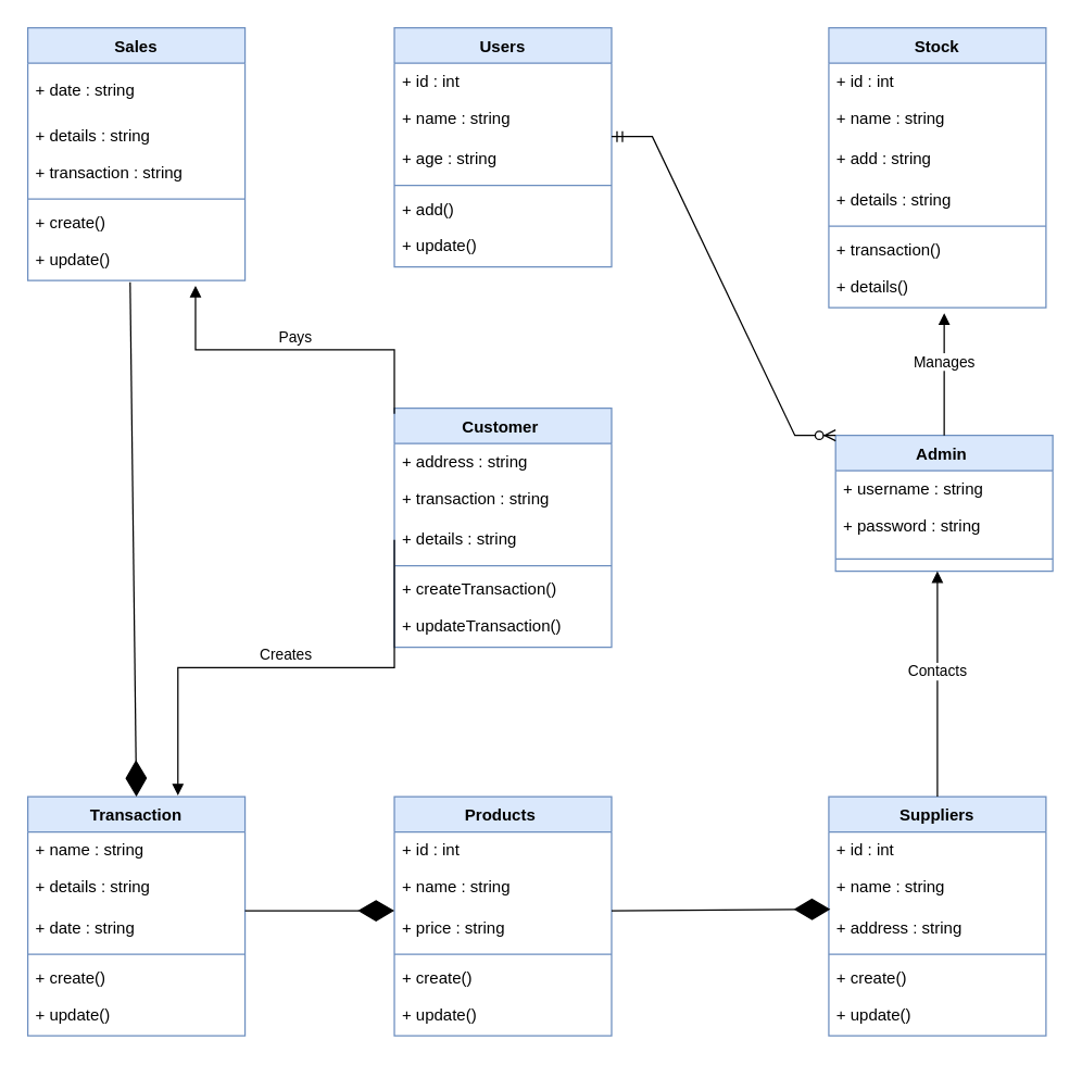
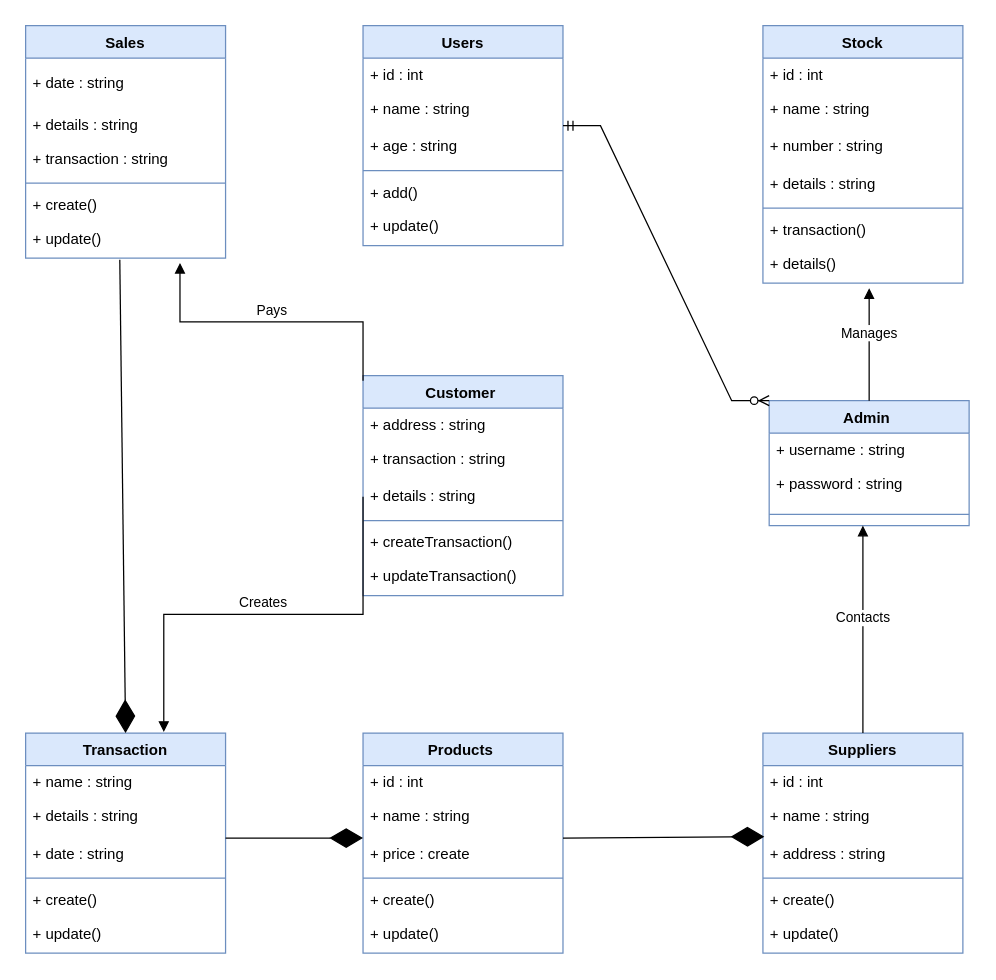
  <mxCell id="0" />
  <mxCell id="1" parent="0" />
  <mxCell id="2" value="Sales" style="swimlane;fontStyle=1;align=center;verticalAlign=top;childLayout=stackLayout;horizontal=1;startSize=26;horizontalStack=0;resizeParent=1;resizeParentMax=0;resizeLast=0;collapsible=1;marginBottom=0;whiteSpace=wrap;html=1;fillColor=#dae8fc;strokeColor=#6c8ebf;" vertex="1" parent="1"><mxGeometry x="20" y="20" width="160" height="186" as="geometry" /></mxCell>
  <mxCell id="3" value="+ date : string" style="text;strokeColor=none;fillColor=none;align=left;verticalAlign=middle;spacingLeft=4;spacingRight=4;overflow=hidden;points=[[0,0.5],[1,0.5]];portConstraint=eastwest;rotatable=0;whiteSpace=wrap;html=1;" vertex="1" parent="2"><mxGeometry y="26" width="160" height="40" as="geometry" /></mxCell>
  <mxCell id="4" value="+ details : string&lt;br&gt;" style="text;strokeColor=none;fillColor=none;align=left;verticalAlign=top;spacingLeft=4;spacingRight=4;overflow=hidden;rotatable=0;points=[[0,0.5],[1,0.5]];portConstraint=eastwest;whiteSpace=wrap;html=1;" vertex="1" parent="2"><mxGeometry y="66" width="160" height="26" as="geometry" /></mxCell>
  <mxCell id="5" value="+ transaction : string" style="text;strokeColor=none;fillColor=none;align=left;verticalAlign=middle;spacingLeft=4;spacingRight=4;overflow=hidden;points=[[0,0.5],[1,0.5]];portConstraint=eastwest;rotatable=0;whiteSpace=wrap;html=1;" vertex="1" parent="2"><mxGeometry y="92" width="160" height="30" as="geometry" /></mxCell>
  <mxCell id="6" value="" style="line;strokeWidth=1;fillColor=none;align=left;verticalAlign=middle;spacingTop=-1;spacingLeft=3;spacingRight=3;rotatable=0;labelPosition=right;points=[];portConstraint=eastwest;strokeColor=inherit;" vertex="1" parent="2"><mxGeometry y="122" width="160" height="8" as="geometry" /></mxCell>
  <mxCell id="7" value="+ create()&lt;br&gt;" style="text;strokeColor=none;fillColor=none;align=left;verticalAlign=top;spacingLeft=4;spacingRight=4;overflow=hidden;rotatable=0;points=[[0,0.5],[1,0.5]];portConstraint=eastwest;whiteSpace=wrap;html=1;" vertex="1" parent="2"><mxGeometry y="130" width="160" height="26" as="geometry" /></mxCell>
  <mxCell id="8" value="+ update()" style="text;strokeColor=none;fillColor=none;align=left;verticalAlign=middle;spacingLeft=4;spacingRight=4;overflow=hidden;points=[[0,0.5],[1,0.5]];portConstraint=eastwest;rotatable=0;whiteSpace=wrap;html=1;" vertex="1" parent="2"><mxGeometry y="156" width="160" height="30" as="geometry" /></mxCell>
  <mxCell id="9" value="Transaction" style="swimlane;fontStyle=1;align=center;verticalAlign=top;childLayout=stackLayout;horizontal=1;startSize=26;horizontalStack=0;resizeParent=1;resizeParentMax=0;resizeLast=0;collapsible=1;marginBottom=0;whiteSpace=wrap;html=1;fillColor=#dae8fc;strokeColor=#6c8ebf;" vertex="1" parent="1"><mxGeometry x="20" y="586" width="160" height="176" as="geometry" /></mxCell>
  <mxCell id="10" value="+ name : string&amp;nbsp;&lt;br&gt;" style="text;strokeColor=none;fillColor=none;align=left;verticalAlign=top;spacingLeft=4;spacingRight=4;overflow=hidden;rotatable=0;points=[[0,0.5],[1,0.5]];portConstraint=eastwest;whiteSpace=wrap;html=1;" vertex="1" parent="9"><mxGeometry y="26" width="160" height="26" as="geometry" /></mxCell>
  <mxCell id="11" value="+ details : string&amp;nbsp;" style="text;strokeColor=none;fillColor=none;align=left;verticalAlign=middle;spacingLeft=4;spacingRight=4;overflow=hidden;points=[[0,0.5],[1,0.5]];portConstraint=eastwest;rotatable=0;whiteSpace=wrap;html=1;" vertex="1" parent="9"><mxGeometry y="52" width="160" height="30" as="geometry" /></mxCell>
  <mxCell id="12" value="+ date : string&amp;nbsp;" style="text;strokeColor=none;fillColor=none;align=left;verticalAlign=middle;spacingLeft=4;spacingRight=4;overflow=hidden;points=[[0,0.5],[1,0.5]];portConstraint=eastwest;rotatable=0;whiteSpace=wrap;html=1;" vertex="1" parent="9"><mxGeometry y="82" width="160" height="30" as="geometry" /></mxCell>
  <mxCell id="13" value="" style="line;strokeWidth=1;fillColor=none;align=left;verticalAlign=middle;spacingTop=-1;spacingLeft=3;spacingRight=3;rotatable=0;labelPosition=right;points=[];portConstraint=eastwest;strokeColor=inherit;" vertex="1" parent="9"><mxGeometry y="112" width="160" height="8" as="geometry" /></mxCell>
  <mxCell id="14" value="+ create()&lt;br&gt;" style="text;strokeColor=none;fillColor=none;align=left;verticalAlign=top;spacingLeft=4;spacingRight=4;overflow=hidden;rotatable=0;points=[[0,0.5],[1,0.5]];portConstraint=eastwest;whiteSpace=wrap;html=1;" vertex="1" parent="9"><mxGeometry y="120" width="160" height="26" as="geometry" /></mxCell>
  <mxCell id="15" value="+ update()" style="text;strokeColor=none;fillColor=none;align=left;verticalAlign=middle;spacingLeft=4;spacingRight=4;overflow=hidden;points=[[0,0.5],[1,0.5]];portConstraint=eastwest;rotatable=0;whiteSpace=wrap;html=1;" vertex="1" parent="9"><mxGeometry y="146" width="160" height="30" as="geometry" /></mxCell>
  <mxCell id="16" value="Users" style="swimlane;fontStyle=1;align=center;verticalAlign=top;childLayout=stackLayout;horizontal=1;startSize=26;horizontalStack=0;resizeParent=1;resizeParentMax=0;resizeLast=0;collapsible=1;marginBottom=0;whiteSpace=wrap;html=1;fillColor=#dae8fc;strokeColor=#6c8ebf;" vertex="1" parent="1"><mxGeometry x="290" y="20" width="160" height="176" as="geometry" /></mxCell>
  <mxCell id="17" value="+ id : int&amp;nbsp;" style="text;strokeColor=none;fillColor=none;align=left;verticalAlign=top;spacingLeft=4;spacingRight=4;overflow=hidden;rotatable=0;points=[[0,0.5],[1,0.5]];portConstraint=eastwest;whiteSpace=wrap;html=1;" vertex="1" parent="16"><mxGeometry y="26" width="160" height="26" as="geometry" /></mxCell>
  <mxCell id="18" value="+ name : string&amp;nbsp;" style="text;strokeColor=none;fillColor=none;align=left;verticalAlign=middle;spacingLeft=4;spacingRight=4;overflow=hidden;points=[[0,0.5],[1,0.5]];portConstraint=eastwest;rotatable=0;whiteSpace=wrap;html=1;" vertex="1" parent="16"><mxGeometry y="52" width="160" height="30" as="geometry" /></mxCell>
  <mxCell id="19" value="+ age : string&amp;nbsp;" style="text;strokeColor=none;fillColor=none;align=left;verticalAlign=middle;spacingLeft=4;spacingRight=4;overflow=hidden;points=[[0,0.5],[1,0.5]];portConstraint=eastwest;rotatable=0;whiteSpace=wrap;html=1;" vertex="1" parent="16"><mxGeometry y="82" width="160" height="30" as="geometry" /></mxCell>
  <mxCell id="20" value="" style="line;strokeWidth=1;fillColor=none;align=left;verticalAlign=middle;spacingTop=-1;spacingLeft=3;spacingRight=3;rotatable=0;labelPosition=right;points=[];portConstraint=eastwest;strokeColor=inherit;" vertex="1" parent="16"><mxGeometry y="112" width="160" height="8" as="geometry" /></mxCell>
  <mxCell id="21" value="+ add()&lt;br&gt;" style="text;strokeColor=none;fillColor=none;align=left;verticalAlign=top;spacingLeft=4;spacingRight=4;overflow=hidden;rotatable=0;points=[[0,0.5],[1,0.5]];portConstraint=eastwest;whiteSpace=wrap;html=1;" vertex="1" parent="16"><mxGeometry y="120" width="160" height="26" as="geometry" /></mxCell>
  <mxCell id="22" value="+ update()" style="text;strokeColor=none;fillColor=none;align=left;verticalAlign=middle;spacingLeft=4;spacingRight=4;overflow=hidden;points=[[0,0.5],[1,0.5]];portConstraint=eastwest;rotatable=0;whiteSpace=wrap;html=1;" vertex="1" parent="16"><mxGeometry y="146" width="160" height="30" as="geometry" /></mxCell>
  <mxCell id="23" value="Customer&amp;nbsp;" style="swimlane;fontStyle=1;align=center;verticalAlign=top;childLayout=stackLayout;horizontal=1;startSize=26;horizontalStack=0;resizeParent=1;resizeParentMax=0;resizeLast=0;collapsible=1;marginBottom=0;whiteSpace=wrap;html=1;fillColor=#dae8fc;strokeColor=#6c8ebf;" vertex="1" parent="1"><mxGeometry x="290" y="300" width="160" height="176" as="geometry" /></mxCell>
  <mxCell id="24" value="+ address : string&amp;nbsp;" style="text;strokeColor=none;fillColor=none;align=left;verticalAlign=top;spacingLeft=4;spacingRight=4;overflow=hidden;rotatable=0;points=[[0,0.5],[1,0.5]];portConstraint=eastwest;whiteSpace=wrap;html=1;" vertex="1" parent="23"><mxGeometry y="26" width="160" height="26" as="geometry" /></mxCell>
  <mxCell id="25" value="+ transaction : string" style="text;strokeColor=none;fillColor=none;align=left;verticalAlign=middle;spacingLeft=4;spacingRight=4;overflow=hidden;points=[[0,0.5],[1,0.5]];portConstraint=eastwest;rotatable=0;whiteSpace=wrap;html=1;" vertex="1" parent="23"><mxGeometry y="52" width="160" height="30" as="geometry" /></mxCell>
  <mxCell id="26" value="+ details : string&amp;nbsp;" style="text;strokeColor=none;fillColor=none;align=left;verticalAlign=middle;spacingLeft=4;spacingRight=4;overflow=hidden;points=[[0,0.5],[1,0.5]];portConstraint=eastwest;rotatable=0;whiteSpace=wrap;html=1;" vertex="1" parent="23"><mxGeometry y="82" width="160" height="30" as="geometry" /></mxCell>
  <mxCell id="27" value="" style="line;strokeWidth=1;fillColor=none;align=left;verticalAlign=middle;spacingTop=-1;spacingLeft=3;spacingRight=3;rotatable=0;labelPosition=right;points=[];portConstraint=eastwest;strokeColor=inherit;" vertex="1" parent="23"><mxGeometry y="112" width="160" height="8" as="geometry" /></mxCell>
  <mxCell id="28" value="+ createTransaction()&lt;br&gt;" style="text;strokeColor=none;fillColor=none;align=left;verticalAlign=top;spacingLeft=4;spacingRight=4;overflow=hidden;rotatable=0;points=[[0,0.5],[1,0.5]];portConstraint=eastwest;whiteSpace=wrap;html=1;" vertex="1" parent="23"><mxGeometry y="120" width="160" height="26" as="geometry" /></mxCell>
  <mxCell id="29" value="+ updateTransaction()" style="text;strokeColor=none;fillColor=none;align=left;verticalAlign=middle;spacingLeft=4;spacingRight=4;overflow=hidden;points=[[0,0.5],[1,0.5]];portConstraint=eastwest;rotatable=0;whiteSpace=wrap;html=1;" vertex="1" parent="23"><mxGeometry y="146" width="160" height="30" as="geometry" /></mxCell>
  <mxCell id="30" value="Admin&amp;nbsp;" style="swimlane;fontStyle=1;align=center;verticalAlign=top;childLayout=stackLayout;horizontal=1;startSize=26;horizontalStack=0;resizeParent=1;resizeParentMax=0;resizeLast=0;collapsible=1;marginBottom=0;whiteSpace=wrap;html=1;fillColor=#dae8fc;strokeColor=#6c8ebf;" vertex="1" parent="1"><mxGeometry x="615" y="320" width="160" height="100" as="geometry" /></mxCell>
  <mxCell id="31" value="+ username : string&amp;nbsp;" style="text;strokeColor=none;fillColor=none;align=left;verticalAlign=top;spacingLeft=4;spacingRight=4;overflow=hidden;rotatable=0;points=[[0,0.5],[1,0.5]];portConstraint=eastwest;whiteSpace=wrap;html=1;" vertex="1" parent="30"><mxGeometry y="26" width="160" height="26" as="geometry" /></mxCell>
  <mxCell id="32" value="+ password : string&amp;nbsp;" style="text;strokeColor=none;fillColor=none;align=left;verticalAlign=middle;spacingLeft=4;spacingRight=4;overflow=hidden;points=[[0,0.5],[1,0.5]];portConstraint=eastwest;rotatable=0;whiteSpace=wrap;html=1;" vertex="1" parent="30"><mxGeometry y="52" width="160" height="30" as="geometry" /></mxCell>
  <mxCell id="33" value="" style="line;strokeWidth=1;fillColor=none;align=left;verticalAlign=middle;spacingTop=-1;spacingLeft=3;spacingRight=3;rotatable=0;labelPosition=right;points=[];portConstraint=eastwest;strokeColor=inherit;" vertex="1" parent="30"><mxGeometry y="82" width="160" height="18" as="geometry" /></mxCell>
  <mxCell id="34" value="Products&amp;nbsp;" style="swimlane;fontStyle=1;align=center;verticalAlign=top;childLayout=stackLayout;horizontal=1;startSize=26;horizontalStack=0;resizeParent=1;resizeParentMax=0;resizeLast=0;collapsible=1;marginBottom=0;whiteSpace=wrap;html=1;fillColor=#dae8fc;strokeColor=#6c8ebf;" vertex="1" parent="1"><mxGeometry x="290" y="586" width="160" height="176" as="geometry" /></mxCell>
  <mxCell id="35" value="+ id : int&amp;nbsp;" style="text;strokeColor=none;fillColor=none;align=left;verticalAlign=top;spacingLeft=4;spacingRight=4;overflow=hidden;rotatable=0;points=[[0,0.5],[1,0.5]];portConstraint=eastwest;whiteSpace=wrap;html=1;" vertex="1" parent="34"><mxGeometry y="26" width="160" height="26" as="geometry" /></mxCell>
  <mxCell id="36" value="+ name : string&amp;nbsp;" style="text;strokeColor=none;fillColor=none;align=left;verticalAlign=middle;spacingLeft=4;spacingRight=4;overflow=hidden;points=[[0,0.5],[1,0.5]];portConstraint=eastwest;rotatable=0;whiteSpace=wrap;html=1;" vertex="1" parent="34"><mxGeometry y="52" width="160" height="30" as="geometry" /></mxCell>
- <mxCell id="37" value="+ price : string&amp;nbsp;" style="text;strokeColor=none;fillColor=none;align=left;verticalAlign=middle;spacingLeft=4;spacingRight=4;overflow=hidden;points=[[0,0.5],[1,0.5]];portConstraint=eastwest;rotatable=0;whiteSpace=wrap;html=1;" vertex="1" parent="34"><mxGeometry y="82" width="160" height="30" as="geometry" /></mxCell>
+ <mxCell id="37" value="+ price : create&amp;nbsp;" style="text;strokeColor=none;fillColor=none;align=left;verticalAlign=middle;spacingLeft=4;spacingRight=4;overflow=hidden;points=[[0,0.5],[1,0.5]];portConstraint=eastwest;rotatable=0;whiteSpace=wrap;html=1;" vertex="1" parent="34"><mxGeometry y="82" width="160" height="30" as="geometry" /></mxCell>
  <mxCell id="38" value="" style="line;strokeWidth=1;fillColor=none;align=left;verticalAlign=middle;spacingTop=-1;spacingLeft=3;spacingRight=3;rotatable=0;labelPosition=right;points=[];portConstraint=eastwest;strokeColor=inherit;" vertex="1" parent="34"><mxGeometry y="112" width="160" height="8" as="geometry" /></mxCell>
  <mxCell id="39" value="+ create()" style="text;strokeColor=none;fillColor=none;align=left;verticalAlign=top;spacingLeft=4;spacingRight=4;overflow=hidden;rotatable=0;points=[[0,0.5],[1,0.5]];portConstraint=eastwest;whiteSpace=wrap;html=1;" vertex="1" parent="34"><mxGeometry y="120" width="160" height="26" as="geometry" /></mxCell>
  <mxCell id="40" value="+ update()" style="text;strokeColor=none;fillColor=none;align=left;verticalAlign=middle;spacingLeft=4;spacingRight=4;overflow=hidden;points=[[0,0.5],[1,0.5]];portConstraint=eastwest;rotatable=0;whiteSpace=wrap;html=1;" vertex="1" parent="34"><mxGeometry y="146" width="160" height="30" as="geometry" /></mxCell>
  <mxCell id="41" value="Stock" style="swimlane;fontStyle=1;align=center;verticalAlign=top;childLayout=stackLayout;horizontal=1;startSize=26;horizontalStack=0;resizeParent=1;resizeParentMax=0;resizeLast=0;collapsible=1;marginBottom=0;whiteSpace=wrap;html=1;fillColor=#dae8fc;strokeColor=#6c8ebf;" vertex="1" parent="1"><mxGeometry x="610" y="20" width="160" height="206" as="geometry" /></mxCell>
  <mxCell id="42" value="+ id : int&amp;nbsp;" style="text;strokeColor=none;fillColor=none;align=left;verticalAlign=top;spacingLeft=4;spacingRight=4;overflow=hidden;rotatable=0;points=[[0,0.5],[1,0.5]];portConstraint=eastwest;whiteSpace=wrap;html=1;" vertex="1" parent="41"><mxGeometry y="26" width="160" height="26" as="geometry" /></mxCell>
  <mxCell id="43" value="+ name : string&amp;nbsp;" style="text;strokeColor=none;fillColor=none;align=left;verticalAlign=middle;spacingLeft=4;spacingRight=4;overflow=hidden;points=[[0,0.5],[1,0.5]];portConstraint=eastwest;rotatable=0;whiteSpace=wrap;html=1;" vertex="1" parent="41"><mxGeometry y="52" width="160" height="30" as="geometry" /></mxCell>
- <mxCell id="44" value="+ add : string&amp;nbsp;" style="text;strokeColor=none;fillColor=none;align=left;verticalAlign=middle;spacingLeft=4;spacingRight=4;overflow=hidden;points=[[0,0.5],[1,0.5]];portConstraint=eastwest;rotatable=0;whiteSpace=wrap;html=1;" vertex="1" parent="41"><mxGeometry y="82" width="160" height="30" as="geometry" /></mxCell>
+ <mxCell id="44" value="+ number : string&amp;nbsp;" style="text;strokeColor=none;fillColor=none;align=left;verticalAlign=middle;spacingLeft=4;spacingRight=4;overflow=hidden;points=[[0,0.5],[1,0.5]];portConstraint=eastwest;rotatable=0;whiteSpace=wrap;html=1;" vertex="1" parent="41"><mxGeometry y="82" width="160" height="30" as="geometry" /></mxCell>
  <mxCell id="45" value="+ details : string&amp;nbsp;" style="text;strokeColor=none;fillColor=none;align=left;verticalAlign=middle;spacingLeft=4;spacingRight=4;overflow=hidden;points=[[0,0.5],[1,0.5]];portConstraint=eastwest;rotatable=0;whiteSpace=wrap;html=1;" vertex="1" parent="41"><mxGeometry y="112" width="160" height="30" as="geometry" /></mxCell>
  <mxCell id="46" value="" style="line;strokeWidth=1;fillColor=none;align=left;verticalAlign=middle;spacingTop=-1;spacingLeft=3;spacingRight=3;rotatable=0;labelPosition=right;points=[];portConstraint=eastwest;strokeColor=inherit;" vertex="1" parent="41"><mxGeometry y="142" width="160" height="8" as="geometry" /></mxCell>
  <mxCell id="47" value="+ transaction()" style="text;strokeColor=none;fillColor=none;align=left;verticalAlign=top;spacingLeft=4;spacingRight=4;overflow=hidden;rotatable=0;points=[[0,0.5],[1,0.5]];portConstraint=eastwest;whiteSpace=wrap;html=1;" vertex="1" parent="41"><mxGeometry y="150" width="160" height="26" as="geometry" /></mxCell>
  <mxCell id="48" value="+ details()" style="text;strokeColor=none;fillColor=none;align=left;verticalAlign=middle;spacingLeft=4;spacingRight=4;overflow=hidden;points=[[0,0.5],[1,0.5]];portConstraint=eastwest;rotatable=0;whiteSpace=wrap;html=1;" vertex="1" parent="41"><mxGeometry y="176" width="160" height="30" as="geometry" /></mxCell>
  <mxCell id="49" value="Suppliers" style="swimlane;fontStyle=1;align=center;verticalAlign=top;childLayout=stackLayout;horizontal=1;startSize=26;horizontalStack=0;resizeParent=1;resizeParentMax=0;resizeLast=0;collapsible=1;marginBottom=0;whiteSpace=wrap;html=1;fillColor=#dae8fc;strokeColor=#6c8ebf;" vertex="1" parent="1"><mxGeometry x="610" y="586" width="160" height="176" as="geometry" /></mxCell>
  <mxCell id="50" value="+ id : int&amp;nbsp;" style="text;strokeColor=none;fillColor=none;align=left;verticalAlign=top;spacingLeft=4;spacingRight=4;overflow=hidden;rotatable=0;points=[[0,0.5],[1,0.5]];portConstraint=eastwest;whiteSpace=wrap;html=1;" vertex="1" parent="49"><mxGeometry y="26" width="160" height="26" as="geometry" /></mxCell>
  <mxCell id="51" value="+ name : string&amp;nbsp;" style="text;strokeColor=none;fillColor=none;align=left;verticalAlign=middle;spacingLeft=4;spacingRight=4;overflow=hidden;points=[[0,0.5],[1,0.5]];portConstraint=eastwest;rotatable=0;whiteSpace=wrap;html=1;" vertex="1" parent="49"><mxGeometry y="52" width="160" height="30" as="geometry" /></mxCell>
  <mxCell id="52" value="+ address : string&amp;nbsp;" style="text;strokeColor=none;fillColor=none;align=left;verticalAlign=middle;spacingLeft=4;spacingRight=4;overflow=hidden;points=[[0,0.5],[1,0.5]];portConstraint=eastwest;rotatable=0;whiteSpace=wrap;html=1;" vertex="1" parent="49"><mxGeometry y="82" width="160" height="30" as="geometry" /></mxCell>
  <mxCell id="53" value="" style="line;strokeWidth=1;fillColor=none;align=left;verticalAlign=middle;spacingTop=-1;spacingLeft=3;spacingRight=3;rotatable=0;labelPosition=right;points=[];portConstraint=eastwest;strokeColor=inherit;" vertex="1" parent="49"><mxGeometry y="112" width="160" height="8" as="geometry" /></mxCell>
  <mxCell id="54" value="+ create()" style="text;strokeColor=none;fillColor=none;align=left;verticalAlign=top;spacingLeft=4;spacingRight=4;overflow=hidden;rotatable=0;points=[[0,0.5],[1,0.5]];portConstraint=eastwest;whiteSpace=wrap;html=1;" vertex="1" parent="49"><mxGeometry y="120" width="160" height="26" as="geometry" /></mxCell>
  <mxCell id="55" value="+ update()" style="text;strokeColor=none;fillColor=none;align=left;verticalAlign=middle;spacingLeft=4;spacingRight=4;overflow=hidden;points=[[0,0.5],[1,0.5]];portConstraint=eastwest;rotatable=0;whiteSpace=wrap;html=1;" vertex="1" parent="49"><mxGeometry y="146" width="160" height="30" as="geometry" /></mxCell>
  <mxCell id="56" value="" style="endArrow=diamondThin;endFill=1;endSize=24;html=1;rounded=0;exitX=0.471;exitY=1.044;exitDx=0;exitDy=0;exitPerimeter=0;entryX=0.5;entryY=0;entryDx=0;entryDy=0;" edge="1" parent="1" source="8" target="9"><mxGeometry width="160" relative="1" as="geometry"><mxPoint x="90" y="300" as="sourcePoint" /><mxPoint x="250" y="300" as="targetPoint" /></mxGeometry></mxCell>
  <mxCell id="57" value="Pays" style="html=1;verticalAlign=bottom;endArrow=block;edgeStyle=elbowEdgeStyle;elbow=vertical;curved=0;rounded=0;entryX=0.772;entryY=1.127;entryDx=0;entryDy=0;entryPerimeter=0;" edge="1" parent="1" target="8"><mxGeometry width="80" relative="1" as="geometry"><mxPoint x="290" y="304" as="sourcePoint" /><mxPoint x="186" y="100" as="targetPoint" /></mxGeometry></mxCell>
  <mxCell id="58" value="Creates" style="html=1;verticalAlign=bottom;endArrow=block;edgeStyle=elbowEdgeStyle;elbow=vertical;curved=0;rounded=0;exitX=0;exitY=0.5;exitDx=0;exitDy=0;entryX=0.691;entryY=-0.005;entryDx=0;entryDy=0;entryPerimeter=0;" edge="1" parent="1" source="26" target="9"><mxGeometry width="80" relative="1" as="geometry"><mxPoint x="240" y="440" as="sourcePoint" /><mxPoint x="130" y="580" as="targetPoint" /></mxGeometry></mxCell>
  <mxCell id="59" value="" style="endArrow=diamondThin;endFill=1;endSize=24;html=1;rounded=0;" edge="1" parent="1"><mxGeometry width="160" relative="1" as="geometry"><mxPoint x="180" y="670" as="sourcePoint" /><mxPoint x="290" y="670" as="targetPoint" /></mxGeometry></mxCell>
  <mxCell id="60" value="" style="endArrow=diamondThin;endFill=1;endSize=24;html=1;rounded=0;entryX=0.007;entryY=0.029;entryDx=0;entryDy=0;entryPerimeter=0;" edge="1" parent="1" target="52"><mxGeometry width="160" relative="1" as="geometry"><mxPoint x="450" y="670" as="sourcePoint" /><mxPoint x="560" y="670" as="targetPoint" /></mxGeometry></mxCell>
  <mxCell id="61" value="Contacts" style="html=1;verticalAlign=bottom;endArrow=block;edgeStyle=elbowEdgeStyle;elbow=vertical;curved=0;rounded=0;exitX=0.5;exitY=0;exitDx=0;exitDy=0;" edge="1" parent="1" source="49"><mxGeometry width="80" relative="1" as="geometry"><mxPoint x="740" y="500" as="sourcePoint" /><mxPoint x="690" y="420" as="targetPoint" /></mxGeometry></mxCell>
  <mxCell id="62" value="Manages" style="html=1;verticalAlign=bottom;endArrow=block;edgeStyle=elbowEdgeStyle;elbow=vertical;curved=0;rounded=0;exitX=0.5;exitY=0;exitDx=0;exitDy=0;" edge="1" parent="1" source="30"><mxGeometry width="80" relative="1" as="geometry"><mxPoint x="770" y="270" as="sourcePoint" /><mxPoint x="695" y="230" as="targetPoint" /></mxGeometry></mxCell>
  <mxCell id="63" value="" style="edgeStyle=entityRelationEdgeStyle;fontSize=12;html=1;endArrow=ERzeroToMany;startArrow=ERmandOne;rounded=0;exitX=1;exitY=0.5;exitDx=0;exitDy=0;entryX=0;entryY=0;entryDx=0;entryDy=0;" edge="1" parent="1" target="30"><mxGeometry width="100" height="100" relative="1" as="geometry"><mxPoint x="450" y="100" as="sourcePoint" /><mxPoint x="450" y="283" as="targetPoint" /></mxGeometry></mxCell>
